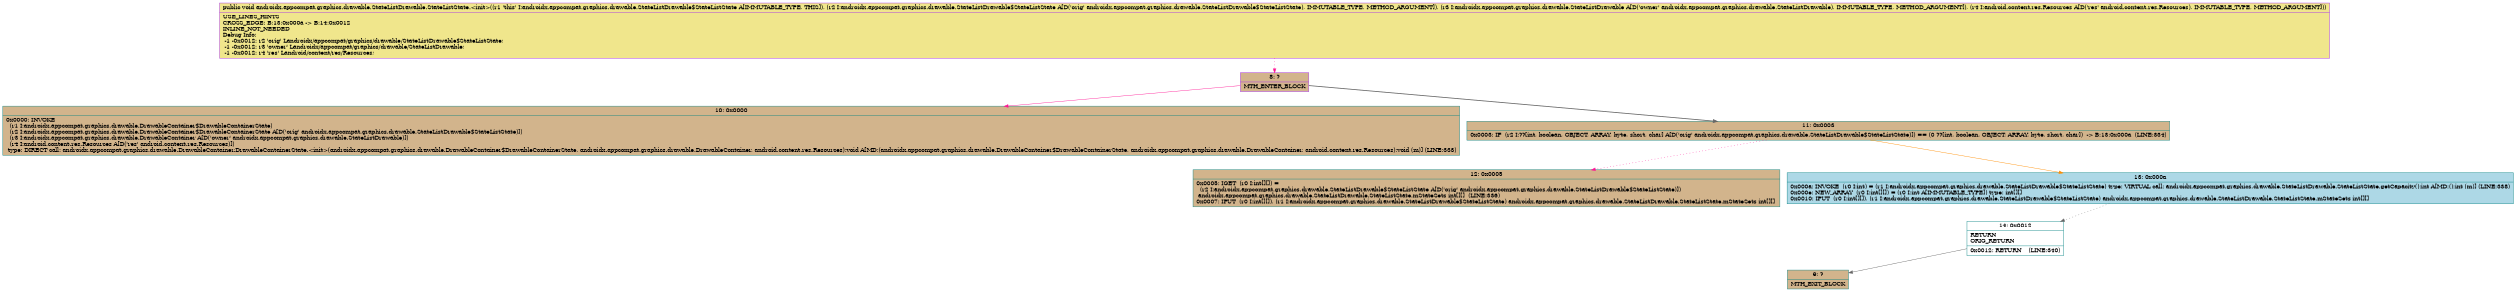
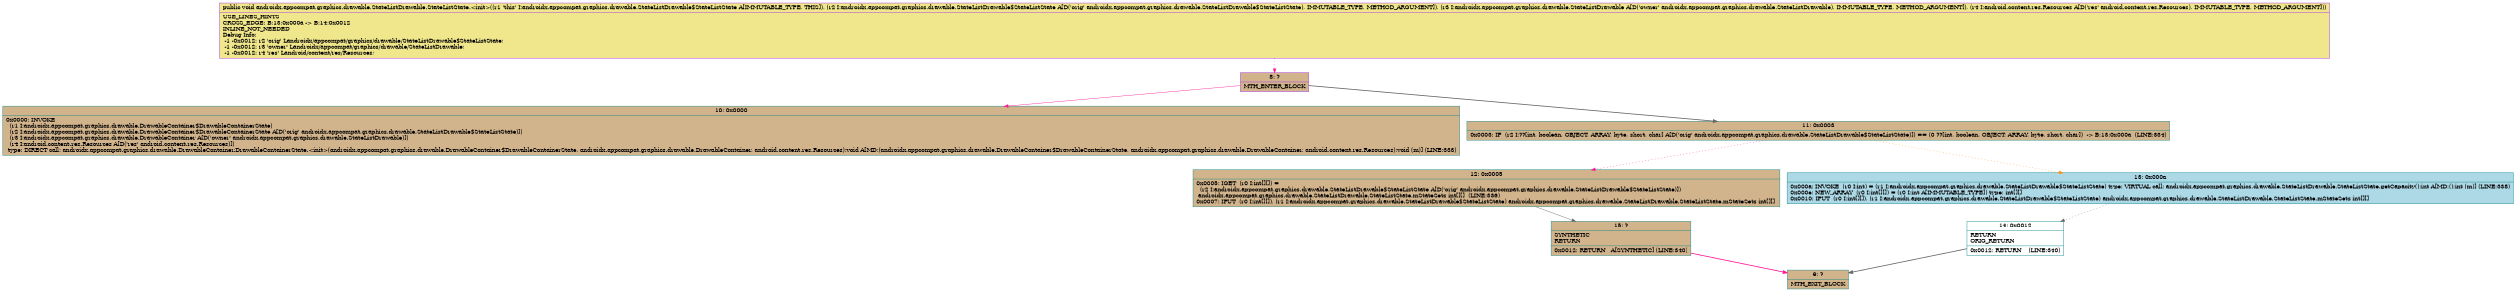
  digraph {
    node [color=teal fillcolor=tan shape=record style=filled]
    edge [color=deeppink style=solid]
    n1 [color=purple label="{8\:\ ?|MTH_ENTER_BLOCK\l}"]
    n2 [label="{10\:\ 0x0000|0x0000: INVOKE  \l  (r1 I:androidx.appcompat.graphics.drawable.DrawableContainer$DrawableContainerState)\l  (r2 I:androidx.appcompat.graphics.drawable.DrawableContainer$DrawableContainerState A[D('orig' androidx.appcompat.graphics.drawable.StateListDrawable$StateListState)])\l  (r3 I:androidx.appcompat.graphics.drawable.DrawableContainer A[D('owner' androidx.appcompat.graphics.drawable.StateListDrawable)])\l  (r4 I:android.content.res.Resources A[D('res' android.content.res.Resources)])\l type: DIRECT call: androidx.appcompat.graphics.drawable.DrawableContainer.DrawableContainerState.\<init\>(androidx.appcompat.graphics.drawable.DrawableContainer$DrawableContainerState, androidx.appcompat.graphics.drawable.DrawableContainer, android.content.res.Resources):void A[MD:(androidx.appcompat.graphics.drawable.DrawableContainer$DrawableContainerState, androidx.appcompat.graphics.drawable.DrawableContainer, android.content.res.Resources):void (m)] (LINE:333)\l}"]
    n3 [label="{11\:\ 0x0003|0x0003: IF  (r2 I:??[int, boolean, OBJECT, ARRAY, byte, short, char] A[D('orig' androidx.appcompat.graphics.drawable.StateListDrawable$StateListState)]) == (0 ??[int, boolean, OBJECT, ARRAY, byte, short, char])  \-\> B:13:0x000a  (LINE:334)\l}"]
    n4 [label="{12\:\ 0x0005|0x0005: IGET  (r0 I:int[][]) = \l  (r2 I:androidx.appcompat.graphics.drawable.StateListDrawable$StateListState A[D('orig' androidx.appcompat.graphics.drawable.StateListDrawable$StateListState)])\l androidx.appcompat.graphics.drawable.StateListDrawable.StateListState.mStateSets int[][]  (LINE:336)\l0x0007: IPUT  (r0 I:int[][]), (r1 I:androidx.appcompat.graphics.drawable.StateListDrawable$StateListState) androidx.appcompat.graphics.drawable.StateListDrawable.StateListState.mStateSets int[][] \l}"]
    n5 [fillcolor=lightblue label="{13\:\ 0x000a|0x000a: INVOKE  (r0 I:int) = (r1 I:androidx.appcompat.graphics.drawable.StateListDrawable$StateListState) type: VIRTUAL call: androidx.appcompat.graphics.drawable.StateListDrawable.StateListState.getCapacity():int A[MD:():int (m)] (LINE:338)\l0x000e: NEW_ARRAY  (r0 I:int[][]) = (r0 I:int A[IMMUTABLE_TYPE]) type: int[][] \l0x0010: IPUT  (r0 I:int[][]), (r1 I:androidx.appcompat.graphics.drawable.StateListDrawable$StateListState) androidx.appcompat.graphics.drawable.StateListDrawable.StateListState.mStateSets int[][] \l}"]
+   n6 [label="{15\:\ ?|SYNTHETIC\lRETURN\l|0x0012: RETURN   A[SYNTHETIC] (LINE:340)\l}"]
    n7 [fillcolor=white label="{14\:\ 0x0012|RETURN\lORIG_RETURN\l|0x0012: RETURN    (LINE:340)\l}"]
    n8 [label="{9\:\ ?|MTH_EXIT_BLOCK\l}"]
    n9 [color=purple fillcolor=khaki label="{public void androidx.appcompat.graphics.drawable.StateListDrawable.StateListState.\<init\>((r1 'this' I:androidx.appcompat.graphics.drawable.StateListDrawable$StateListState A[IMMUTABLE_TYPE, THIS]), (r2 I:androidx.appcompat.graphics.drawable.StateListDrawable$StateListState A[D('orig' androidx.appcompat.graphics.drawable.StateListDrawable$StateListState), IMMUTABLE_TYPE, METHOD_ARGUMENT]), (r3 I:androidx.appcompat.graphics.drawable.StateListDrawable A[D('owner' androidx.appcompat.graphics.drawable.StateListDrawable), IMMUTABLE_TYPE, METHOD_ARGUMENT]), (r4 I:android.content.res.Resources A[D('res' android.content.res.Resources), IMMUTABLE_TYPE, METHOD_ARGUMENT]))  | USE_LINES_HINTS\lCROSS_EDGE: B:13:0x000a \-\> B:14:0x0012\lINLINE_NOT_NEEDED\lDebug Info:\l  \-1 \-0x0012: r2 'orig' Landroidx\/appcompat\/graphics\/drawable\/StateListDrawable$StateListState;\l  \-1 \-0x0012: r3 'owner' Landroidx\/appcompat\/graphics\/drawable\/StateListDrawable;\l  \-1 \-0x0012: r4 'res' Landroid\/content\/res\/Resources;\l}"]
    n1 -> n2
    n1 -> n3 [color=gray40 style=bold]
    n3 -> n4 [style=dotted]
-   n3 -> n5 [color=darkorange]
+   n3 -> n5 [color=darkorange style=dotted]
+   n4 -> n6 [color=gray40]
    n5 -> n7 [color=gray40 style=dotted]
-   n7 -> n8 [color=gray40]
+   n6 -> n8 [style=bold]
+   n7 -> n8 [color=gray40 style=bold]
    n9 -> n1 [style=dotted]
  }
